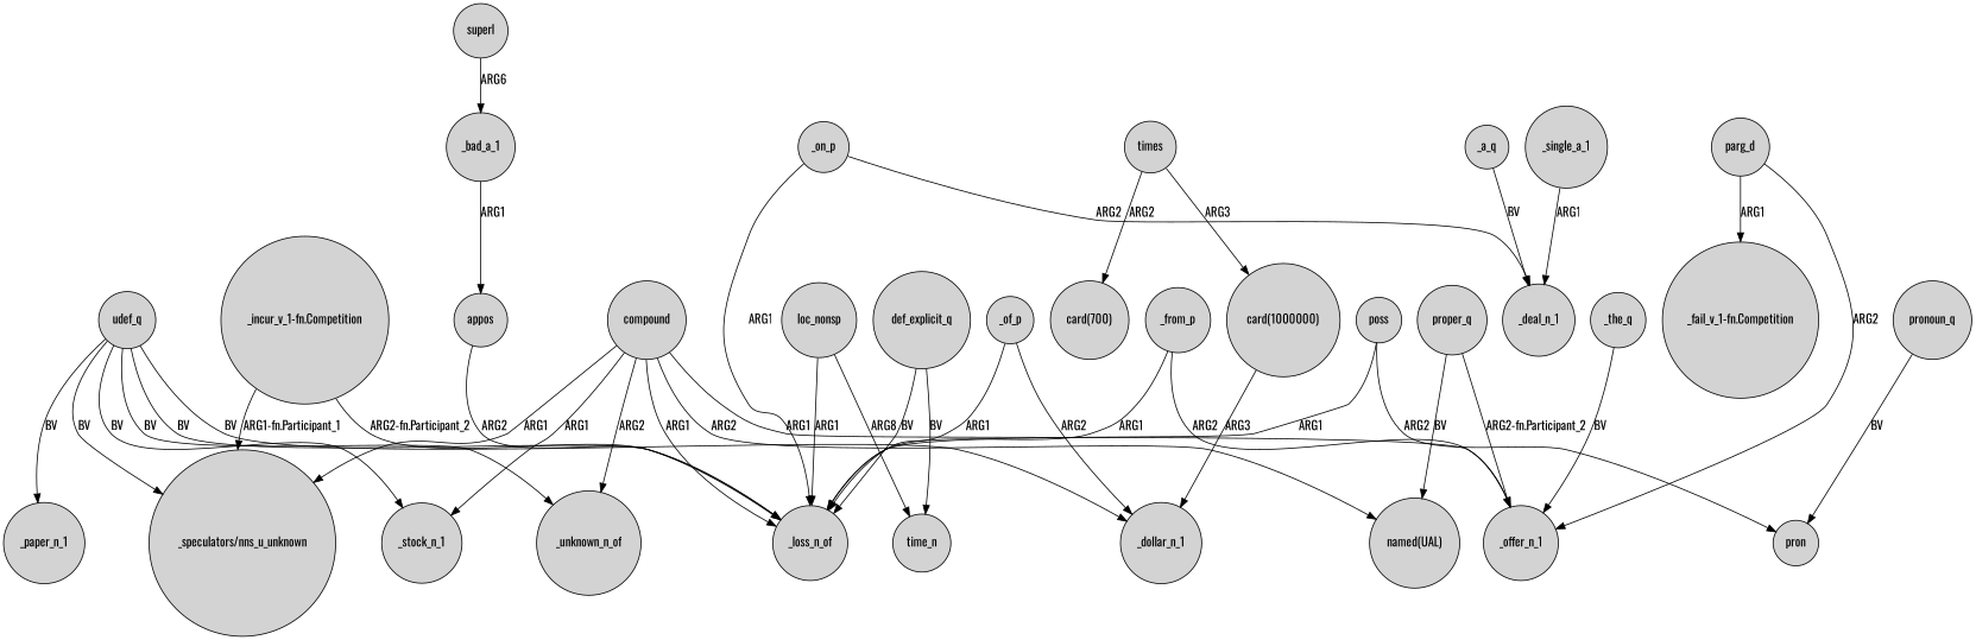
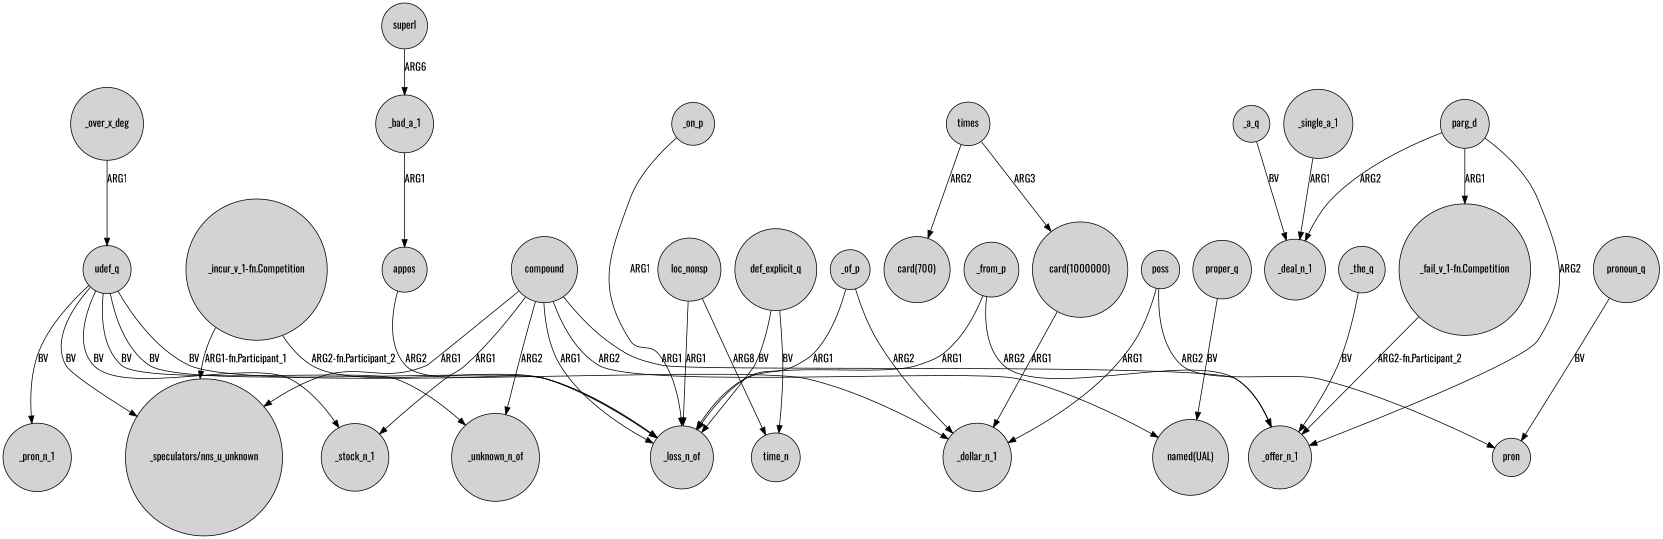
  digraph {
    fontname=Oswald
    node [fontname=Oswald shape=circle style=filled]
    edge [fontname=Oswald]
    "_incur_v_1-fn.Competition"
    _loss_n_of
    "_speculators/nns_u_unknown"
    _a_q
    _deal_n_1
    parg_d
    _offer_n_1
    "_fail_v_1-fn.Competition"
    _bad_a_1
    appos
    _on_p
    udef_q
-   _paper_n_1
+   _paper_n_1 [label=_pron_n_1]
    _stock_n_1
    n15 [label=_unknown_n_of]
    _dollar_n_1
    _single_a_1
    compound
    "named(UAL)"
    def_explicit_q
    time_n
    times
    "card(700)"
    "card(1000000)"
    _of_p
    proper_q
    pronoun_q
    pron
    _from_p
    poss
    _the_q
    loc_nonsp
+   _over_x_deg
    superl
    "_incur_v_1-fn.Competition" -> _loss_n_of [label="ARG2-fn.Participant_2"]
    "_incur_v_1-fn.Competition" -> "_speculators/nns_u_unknown" [label="ARG1-fn.Participant_1"]
    _a_q -> _deal_n_1 [label=BV]
    parg_d -> _offer_n_1 [label=ARG2]
    parg_d -> "_fail_v_1-fn.Competition" [label=ARG1]
-   proper_q -> _offer_n_1 [label="ARG2-fn.Participant_2"]
+   "_fail_v_1-fn.Competition" -> _offer_n_1 [label="ARG2-fn.Participant_2"]
    _bad_a_1 -> appos [label=ARG1]
    appos -> _loss_n_of [label=ARG2]
    _on_p -> _loss_n_of [label=ARG1]
-   _on_p -> _deal_n_1 [label=ARG2]
+   parg_d -> _deal_n_1 [label=ARG2]
    udef_q -> _loss_n_of [label=BV]
    udef_q -> "_speculators/nns_u_unknown" [label=BV]
    udef_q -> _paper_n_1 [label=BV]
    udef_q -> _stock_n_1 [label=BV]
    udef_q -> n15 [label=BV]
    udef_q -> _dollar_n_1 [label=BV]
    _single_a_1 -> _deal_n_1 [label=ARG1]
    compound -> _loss_n_of [label=ARG1]
    compound -> "_speculators/nns_u_unknown" [label=ARG1]
    compound -> _offer_n_1 [label=ARG1]
    compound -> _stock_n_1 [label=ARG1]
    compound -> n15 [label=ARG2]
    compound -> "named(UAL)" [label=ARG2]
    def_explicit_q -> _loss_n_of [label=BV]
    def_explicit_q -> time_n [label=BV]
    times -> "card(700)" [label=ARG2]
    times -> "card(1000000)" [label=ARG3]
-   "card(1000000)" -> _dollar_n_1 [label=ARG3]
+   "card(1000000)" -> _dollar_n_1 [label=ARG1]
    _of_p -> _loss_n_of [label=ARG1]
    _of_p -> _dollar_n_1 [label=ARG2]
    proper_q -> "named(UAL)" [label=BV]
    pronoun_q -> pron [label=BV]
    _from_p -> _loss_n_of [label=ARG1]
    _from_p -> _offer_n_1 [label=ARG2]
-   poss -> _loss_n_of [label=ARG1]
+   poss -> _dollar_n_1 [label=ARG1]
    poss -> pron [label=ARG2]
    _the_q -> _offer_n_1 [label=BV]
    loc_nonsp -> _loss_n_of [label=ARG1]
    loc_nonsp -> time_n [label=ARG8]
+   _over_x_deg -> udef_q [label=ARG1]
    superl -> _bad_a_1 [label=ARG6]
  }
